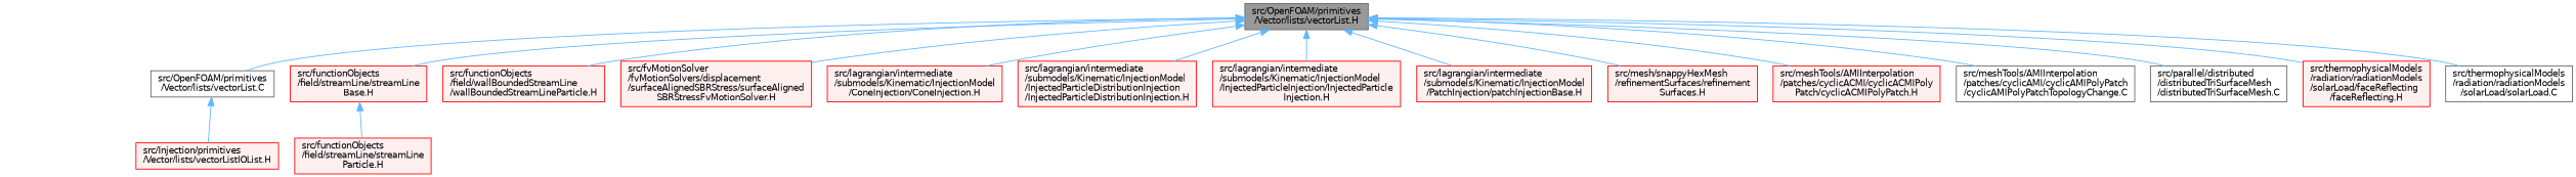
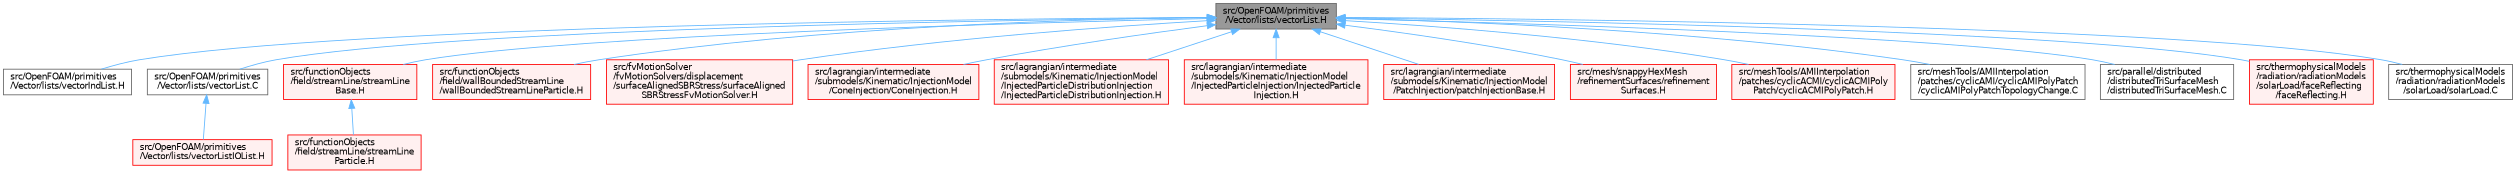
  digraph {
    node [color=red fillcolor="#FFF0F0" fontname=Helvetica fontsize=10 shape=box style=filled]
    edge [color=steelblue1 dir=back fontname=Helvetica fontsize=10 labelfontname=Helvetica labelfontsize=10 style=solid]
    n1 [color=gray40 fillcolor=grey60 fontcolor=black height=0.2 label="src/OpenFOAM/primitives\l/Vector/lists/vectorList.H" width=0.4]
+   n2 [color=grey40 fillcolor=white height=0.2 label="src/OpenFOAM/primitives\l/Vector/lists/vectorIndList.H" width=0.4]
    n3 [color=grey40 fillcolor=white height=0.2 label="src/OpenFOAM/primitives\l/Vector/lists/vectorList.C" width=0.4]
    n4 [height=0.2 label="src/functionObjects\l/field/streamLine/streamLine\lBase.H" width=0.4]
    n5 [height=0.2 label="src/functionObjects\l/field/wallBoundedStreamLine\l/wallBoundedStreamLineParticle.H" width=0.4]
    n6 [height=0.2 label="src/fvMotionSolver\l/fvMotionSolvers/displacement\l/surfaceAlignedSBRStress/surfaceAligned\lSBRStressFvMotionSolver.H" width=0.4]
    n7 [height=0.2 label="src/lagrangian/intermediate\l/submodels/Kinematic/InjectionModel\l/ConeInjection/ConeInjection.H" width=0.4]
    n8 [height=0.2 label="src/lagrangian/intermediate\l/submodels/Kinematic/InjectionModel\l/InjectedParticleDistributionInjection\l/InjectedParticleDistributionInjection.H" width=0.4]
    n9 [height=0.2 label="src/lagrangian/intermediate\l/submodels/Kinematic/InjectionModel\l/InjectedParticleInjection/InjectedParticle\lInjection.H" width=0.4]
    n10 [height=0.2 label="src/lagrangian/intermediate\l/submodels/Kinematic/InjectionModel\l/PatchInjection/patchInjectionBase.H" width=0.4]
    n11 [height=0.2 label="src/mesh/snappyHexMesh\l/refinementSurfaces/refinement\lSurfaces.H" width=0.4]
    n12 [height=0.2 label="src/meshTools/AMIInterpolation\l/patches/cyclicACMI/cyclicACMIPoly\lPatch/cyclicACMIPolyPatch.H" width=0.4]
    n13 [color=grey40 fillcolor=white height=0.2 label="src/meshTools/AMIInterpolation\l/patches/cyclicAMI/cyclicAMIPolyPatch\l/cyclicAMIPolyPatchTopologyChange.C" width=0.4]
    n14 [color=grey40 fillcolor=white height=0.2 label="src/parallel/distributed\l/distributedTriSurfaceMesh\l/distributedTriSurfaceMesh.C" width=0.4]
    n15 [height=0.2 label="src/thermophysicalModels\l/radiation/radiationModels\l/solarLoad/faceReflecting\l/faceReflecting.H" width=0.4]
    n16 [color=grey40 fillcolor=white height=0.2 label="src/thermophysicalModels\l/radiation/radiationModels\l/solarLoad/solarLoad.C" width=0.4]
-   n17 [height=0.2 label="src/Injection/primitives\l/Vector/lists/vectorListIOList.H" width=0.4]
+   n17 [height=0.2 label="src/OpenFOAM/primitives\l/Vector/lists/vectorListIOList.H" width=0.4]
    n18 [height=0.2 label="src/functionObjects\l/field/streamLine/streamLine\lParticle.H" width=0.4]
+   n1 -> n2
    n1 -> n3
    n1 -> n4
    n1 -> n5
    n1 -> n6
    n1 -> n7
    n1 -> n8
    n1 -> n9
    n1 -> n10
    n1 -> n11
    n1 -> n12
    n1 -> n13
    n1 -> n14
    n1 -> n15
    n1 -> n16
    n3 -> n17
    n4 -> n18
  }
